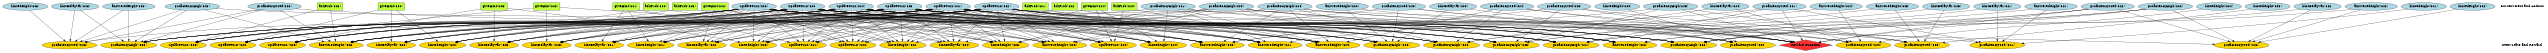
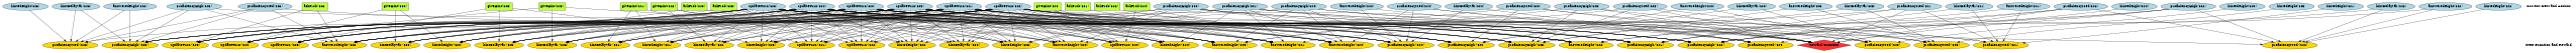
  digraph {
    fontname=Helvetica
    fontsize=16
    rankdir=TB
    ranksep=2.00
    node [color=black fillcolor=lightblue fontsize=16 shape=ellipse style=filled]
    edge [color=black style=solid]
    "proficiencyMed($s3)" [height=0.51069 width=2.9856]
    "giveHint($s2)" [fillcolor=olivedrab1 height=0.5 shape=box width=1.4722]
    "updateTurn($s2)" [height=0.51069 width=2.4356]
    "answeredRight($s1)" [height=0.51069 width=2.8481]
    "hintedRight($s2)" [height=0.51069 width=2.4749]
    "proficiencyHigh($s1)" [height=0.51069 width=3.0445]
    "answeredRight($s5)" [height=0.51069 width=2.8481]
    "hintDelayVar($s4)" [height=0.51069 width=2.6713]
    "askProb($s1)" [fillcolor=olivedrab1 height=0.5 shape=box width=1.4028]
    "hintDelayVar($s0)" [height=0.51069 width=2.6713]
    "proficiencyHigh($s5)" [height=0.51069 width=3.0445]
    "updateTurn($s3)" [height=0.51069 width=2.4356]
    "proficiencyMed($s0)" [height=0.51069 width=2.9856]
    "askProb($s5)" [fillcolor=olivedrab1 height=0.5 shape=box width=1.4028]
    "proficiencyMed($s4)" [height=0.51069 width=2.9856]
    "giveHint($s5)" [fillcolor=olivedrab1 height=0.5 shape=box width=1.4722]
    "answeredRight($s0)" [height=0.51069 width=2.8481]
    "giveHint($s1)" [fillcolor=olivedrab1 height=0.5 shape=box width=1.4722]
    "proficiencyHigh($s0)" [height=0.51069 width=3.0445]
    "answeredRight($s4)" [height=0.51069 width=2.8481]
    "hintDelayVar($s5)" [height=0.51069 width=2.6713]
    "askProb($s0)" [fillcolor=olivedrab1 height=0.5 shape=box width=1.4028]
    "hintDelayVar($s1)" [height=0.51069 width=2.6713]
    "proficiencyHigh($s4)" [height=0.51069 width=3.0445]
    "hintedRight($s3)" [height=0.51069 width=2.4749]
    "giveHint($s0)" [fillcolor=olivedrab1 height=0.5 shape=box width=1.4722]
    "updateTurn($s4)" [height=0.51069 width=2.4356]
    "proficiencyMed($s1)" [height=0.51069 width=2.9856]
    "askProb($s4)" [fillcolor=olivedrab1 height=0.5 shape=box width=1.4028]
    "proficiencyMed($s5)" [height=0.51069 width=2.9856]
    n31 [fillcolor=white height=0.5 label="Current Next and Actions" shape=plaintext style=bold width=2.5139]
    "giveHint($s4)" [fillcolor=olivedrab1 height=0.5 shape=box width=1.4722]
    "updateTurn($s0)" [height=0.51069 width=2.4356]
    "answeredRight($s3)" [height=0.51069 width=2.8481]
    "hintedRight($s0)" [height=0.51069 width=2.4749]
    "hintDelayVar($s2)" [height=0.51069 width=2.6713]
    "proficiencyHigh($s3)" [height=0.51069 width=3.0445]
    "hintedRight($s4)" [height=0.51069 width=2.4749]
    "updateTurn($s5)" [height=0.51069 width=2.4356]
    "askProb($s3)" [fillcolor=olivedrab1 height=0.5 shape=box width=1.4028]
    "proficiencyMed($s2)" [height=0.51069 width=2.9856]
    "giveHint($s3)" [fillcolor=olivedrab1 height=0.5 shape=box width=1.4722]
    "updateTurn($s1)" [height=0.51069 width=2.4356]
    "answeredRight($s2)" [height=0.51069 width=2.8481]
    "hintedRight($s1)" [height=0.51069 width=2.4749]
    "hintDelayVar($s3)" [height=0.51069 width=2.6713]
    "askProb($s2)" [fillcolor=olivedrab1 height=0.5 shape=box width=1.4028]
    "proficiencyHigh($s2)" [height=0.51069 width=3.0445]
    "hintedRight($s5)" [height=0.51069 width=2.4749]
    "proficiencyMed'($s3)" [fillcolor=gold1 height=0.51069 width=3.0445]
    "hintedRight'($s0)" [fillcolor=gold1 height=0.51069 width=2.5338]
    "hintedRight'($s4)" [fillcolor=gold1 height=0.51069 width=2.5338]
    "answeredRight'($s3)" [fillcolor=gold1 height=0.51069 width=2.907]
    "proficiencyHigh'($s4)" [fillcolor=gold1 height=0.51069 width=3.1034]
    "hintDelayVar'($s1)" [fillcolor=gold1 height=0.51069 width=2.7302]
    "hintDelayVar'($s5)" [fillcolor=gold1 height=0.51069 width=2.7302]
-   "Next State and Reward" [fillcolor=white height=0.5 shape=plaintext style=bold width=2.25]
+   "Next State and Reward" [fillcolor=white height=0.5 shape=plaintext style=bold width=2.25 label="Next Function and Reward"]
    "Reward Function" [fillcolor=firebrick1 height=0.72222 shape=diamond width=3.5278]
    "updateTurn'($s2)" [fillcolor=gold1 height=0.51069 width=2.4945]
    "hintedRight'($s3)" [fillcolor=gold1 height=0.51069 width=2.5338]
    "proficiencyMed'($s4)" [fillcolor=gold1 height=0.51069 width=3.0445]
    "answeredRight'($s0)" [fillcolor=gold1 height=0.51069 width=2.907]
    "proficiencyHigh'($s1)" [fillcolor=gold1 height=0.51069 width=3.1034]
    "answeredRight'($s4)" [fillcolor=gold1 height=0.51069 width=2.907]
    "proficiencyHigh'($s5)" [fillcolor=gold1 height=0.51069 width=3.1034]
    "hintDelayVar'($s2)" [fillcolor=gold1 height=0.51069 width=2.7302]
    "proficiencyHigh'($s0)" [fillcolor=gold1 height=0.51069 width=3.1034]
    "updateTurn'($s3)" [fillcolor=gold1 height=0.51069 width=2.4945]
    "proficiencyMed'($s1)" [fillcolor=gold1 height=0.51069 width=3.0445]
    "hintedRight'($s2)" [fillcolor=gold1 height=0.51069 width=2.5338]
    "proficiencyMed'($s5)" [fillcolor=gold1 height=0.51069 width=3.0445]
    "answeredRight'($s1)" [fillcolor=gold1 height=0.51069 width=2.907]
    "proficiencyHigh'($s2)" [fillcolor=gold1 height=0.51069 width=3.1034]
    "answeredRight'($s5)" [fillcolor=gold1 height=0.51069 width=2.907]
    "hintDelayVar'($s3)" [fillcolor=gold1 height=0.51069 width=2.7302]
    "updateTurn'($s4)" [fillcolor=gold1 height=0.51069 width=2.4945]
    "proficiencyMed'($s0)" [fillcolor=gold1 height=0.51069 width=3.0445]
    "updateTurn'($s0)" [fillcolor=gold1 height=0.51069 width=2.4945]
    "proficiencyMed'($s2)" [fillcolor=gold1 height=0.51069 width=3.0445]
    "hintedRight'($s1)" [fillcolor=gold1 height=0.51069 width=2.5338]
    "hintedRight'($s5)" [fillcolor=gold1 height=0.51069 width=2.5338]
    "hintDelayVar'($s0)" [fillcolor=gold1 height=0.51069 width=2.7302]
    "answeredRight'($s2)" [fillcolor=gold1 height=0.51069 width=2.907]
    "proficiencyHigh'($s3)" [fillcolor=gold1 height=0.51069 width=3.1034]
    "hintDelayVar'($s4)" [fillcolor=gold1 height=0.51069 width=2.7302]
    "updateTurn'($s5)" [fillcolor=gold1 height=0.51069 width=2.4945]
    "updateTurn'($s1)" [fillcolor=gold1 height=0.51069 width=2.4945]
    subgraph sub_1 {
      rank=same
      "proficiencyMed($s3)"
      "giveHint($s2)"
      "updateTurn($s2)"
      "answeredRight($s1)"
      "hintedRight($s2)"
      "proficiencyHigh($s1)"
      "answeredRight($s5)"
      "hintDelayVar($s4)"
      "askProb($s1)"
      "hintDelayVar($s0)"
      "proficiencyHigh($s5)"
      "updateTurn($s3)"
      "proficiencyMed($s0)"
      "askProb($s5)"
      "proficiencyMed($s4)"
      "giveHint($s5)"
      "answeredRight($s0)"
      "giveHint($s1)"
      "proficiencyHigh($s0)"
      "answeredRight($s4)"
      "hintDelayVar($s5)"
      "askProb($s0)"
      "hintDelayVar($s1)"
      "proficiencyHigh($s4)"
      "hintedRight($s3)"
      "giveHint($s0)"
      "updateTurn($s4)"
      "proficiencyMed($s1)"
      "askProb($s4)"
      "proficiencyMed($s5)"
      n31
      "giveHint($s4)"
      "updateTurn($s0)"
      "answeredRight($s3)"
      "hintedRight($s0)"
      "hintDelayVar($s2)"
      "proficiencyHigh($s3)"
      "hintedRight($s4)"
      "updateTurn($s5)"
      "askProb($s3)"
      "proficiencyMed($s2)"
      "giveHint($s3)"
      "updateTurn($s1)"
      "answeredRight($s2)"
      "hintedRight($s1)"
      "hintDelayVar($s3)"
      "askProb($s2)"
      "proficiencyHigh($s2)"
      "hintedRight($s5)"
    }
    subgraph sub_2 {
      rank=same
      "proficiencyMed'($s3)"
      "hintedRight'($s0)"
      "hintedRight'($s4)"
      "answeredRight'($s3)"
      "proficiencyHigh'($s4)"
      "hintDelayVar'($s1)"
      "hintDelayVar'($s5)"
      "Next State and Reward"
      "Reward Function"
      "updateTurn'($s2)"
      "hintedRight'($s3)"
      "proficiencyMed'($s4)"
      "answeredRight'($s0)"
      "proficiencyHigh'($s1)"
      "answeredRight'($s4)"
      "proficiencyHigh'($s5)"
      "hintDelayVar'($s2)"
      "proficiencyHigh'($s0)"
      "updateTurn'($s3)"
      "proficiencyMed'($s1)"
      "hintedRight'($s2)"
      "proficiencyMed'($s5)"
      "answeredRight'($s1)"
      "proficiencyHigh'($s2)"
      "answeredRight'($s5)"
      "hintDelayVar'($s3)"
      "updateTurn'($s4)"
      "proficiencyMed'($s0)"
      "updateTurn'($s0)"
      "proficiencyMed'($s2)"
      "hintedRight'($s1)"
      "hintedRight'($s5)"
      "hintDelayVar'($s0)"
      "answeredRight'($s2)"
      "proficiencyHigh'($s3)"
      "hintDelayVar'($s4)"
      "updateTurn'($s5)"
      "updateTurn'($s1)"
    }
    "proficiencyMed($s3)" -> "proficiencyMed'($s3)"
    "proficiencyMed($s3)" -> "answeredRight'($s3)"
    "proficiencyMed($s3)" -> "Reward Function" [color="" style=""]
    "proficiencyMed($s3)" -> "proficiencyHigh'($s3)"
    "giveHint($s2)" -> "updateTurn'($s2)"
    "giveHint($s2)" -> "hintDelayVar'($s2)"
    "giveHint($s2)" -> "hintedRight'($s2)"
    "updateTurn($s2)" -> "hintedRight'($s0)"
    "updateTurn($s2)" -> "hintedRight'($s4)"
    "updateTurn($s2)" -> "answeredRight'($s3)"
    "updateTurn($s2)" -> "proficiencyHigh'($s4)"
    "updateTurn($s2)" -> "hintDelayVar'($s1)"
    "updateTurn($s2)" -> "hintDelayVar'($s5)"
    "updateTurn($s2)" -> "updateTurn'($s2)"
    "updateTurn($s2)" -> "hintedRight'($s3)"
    "updateTurn($s2)" -> "answeredRight'($s0)"
    "updateTurn($s2)" -> "proficiencyHigh'($s1)"
    "updateTurn($s2)" -> "answeredRight'($s4)"
    "updateTurn($s2)" -> "proficiencyHigh'($s5)"
    "updateTurn($s2)" -> "hintDelayVar'($s2)"
    "updateTurn($s2)" -> "proficiencyHigh'($s0)"
    "updateTurn($s2)" -> "updateTurn'($s3)"
    "updateTurn($s2)" -> "hintedRight'($s2)"
    "updateTurn($s2)" -> "answeredRight'($s1)"
    "updateTurn($s2)" -> "proficiencyHigh'($s2)"
    "updateTurn($s2)" -> "answeredRight'($s5)"
    "updateTurn($s2)" -> "hintDelayVar'($s3)"
    "updateTurn($s2)" -> "updateTurn'($s4)"
    "updateTurn($s2)" -> "updateTurn'($s0)"
    "updateTurn($s2)" -> "proficiencyMed'($s2)"
    "updateTurn($s2)" -> "hintedRight'($s1)"
    "updateTurn($s2)" -> "hintedRight'($s5)"
    "updateTurn($s2)" -> "hintDelayVar'($s0)"
    "updateTurn($s2)" -> "answeredRight'($s2)"
    "updateTurn($s2)" -> "proficiencyHigh'($s3)"
    "updateTurn($s2)" -> "hintDelayVar'($s4)"
    "updateTurn($s2)" -> "updateTurn'($s5)"
    "updateTurn($s2)" -> "updateTurn'($s1)"
    "answeredRight($s1)" -> "proficiencyHigh'($s1)"
    "answeredRight($s1)" -> "proficiencyMed'($s1)"
    "hintedRight($s2)" -> "proficiencyMed'($s2)"
    "proficiencyHigh($s1)" -> "hintedRight'($s4)"
    "proficiencyHigh($s1)" -> "answeredRight'($s3)"
    "proficiencyHigh($s1)" -> "Reward Function" [color="" style=""]
    "proficiencyHigh($s1)" -> "hintedRight'($s3)"
    "proficiencyHigh($s1)" -> "proficiencyHigh'($s1)"
    "proficiencyHigh($s1)" -> "answeredRight'($s4)"
+   "proficiencyHigh($s1)" -> "proficiencyMed'($s1)"
    "proficiencyHigh($s1)" -> "answeredRight'($s1)"
    "answeredRight($s5)" -> "proficiencyHigh'($s5)"
    "answeredRight($s5)" -> "proficiencyMed'($s5)"
    "hintDelayVar($s4)" -> "proficiencyHigh'($s4)"
    "hintDelayVar($s4)" -> "proficiencyMed'($s4)"
    "askProb($s1)" -> "answeredRight'($s1)"
    "askProb($s1)" -> "updateTurn'($s1)"
    "hintDelayVar($s0)" -> "proficiencyHigh'($s0)"
    "hintDelayVar($s0)" -> "proficiencyMed'($s0)"
    "proficiencyHigh($s5)" -> "Reward Function" [color="" style=""]
    "proficiencyHigh($s5)" -> "proficiencyHigh'($s5)"
    "proficiencyHigh($s5)" -> "proficiencyMed'($s5)"
    "proficiencyHigh($s5)" -> "answeredRight'($s5)"
    "updateTurn($s3)" -> "proficiencyMed'($s3)"
    "updateTurn($s3)" -> "hintedRight'($s0)"
    "updateTurn($s3)" -> "hintedRight'($s4)"
    "updateTurn($s3)" -> "answeredRight'($s3)"
    "updateTurn($s3)" -> "proficiencyHigh'($s4)"
    "updateTurn($s3)" -> "hintDelayVar'($s1)"
    "updateTurn($s3)" -> "hintDelayVar'($s5)"
    "updateTurn($s3)" -> "updateTurn'($s2)"
    "updateTurn($s3)" -> "hintedRight'($s3)"
    "updateTurn($s3)" -> "answeredRight'($s0)"
    "updateTurn($s3)" -> "proficiencyHigh'($s1)"
    "updateTurn($s3)" -> "answeredRight'($s4)"
    "updateTurn($s3)" -> "proficiencyHigh'($s5)"
    "updateTurn($s3)" -> "hintDelayVar'($s2)"
    "updateTurn($s3)" -> "proficiencyHigh'($s0)"
    "updateTurn($s3)" -> "updateTurn'($s3)"
    "updateTurn($s3)" -> "hintedRight'($s2)"
    "updateTurn($s3)" -> "answeredRight'($s1)"
    "updateTurn($s3)" -> "proficiencyHigh'($s2)"
    "updateTurn($s3)" -> "answeredRight'($s5)"
    "updateTurn($s3)" -> "hintDelayVar'($s3)"
    "updateTurn($s3)" -> "updateTurn'($s4)"
    "updateTurn($s3)" -> "updateTurn'($s0)"
    "updateTurn($s3)" -> "hintedRight'($s1)"
    "updateTurn($s3)" -> "hintedRight'($s5)"
    "updateTurn($s3)" -> "hintDelayVar'($s0)"
    "updateTurn($s3)" -> "answeredRight'($s2)"
    "updateTurn($s3)" -> "proficiencyHigh'($s3)"
    "updateTurn($s3)" -> "hintDelayVar'($s4)"
    "updateTurn($s3)" -> "updateTurn'($s5)"
    "updateTurn($s3)" -> "updateTurn'($s1)"
    "proficiencyMed($s0)" -> "Reward Function" [color="" style=""]
    "proficiencyMed($s0)" -> "answeredRight'($s0)"
    "proficiencyMed($s0)" -> "proficiencyHigh'($s0)"
    "proficiencyMed($s0)" -> "proficiencyMed'($s0)"
    "askProb($s5)" -> "answeredRight'($s5)"
    "askProb($s5)" -> "updateTurn'($s5)"
    "proficiencyMed($s4)" -> "proficiencyHigh'($s4)"
    "proficiencyMed($s4)" -> "Reward Function" [color="" style=""]
    "proficiencyMed($s4)" -> "proficiencyMed'($s4)"
    "proficiencyMed($s4)" -> "answeredRight'($s4)"
    "giveHint($s5)" -> "hintDelayVar'($s5)"
    "giveHint($s5)" -> "hintedRight'($s5)"
    "giveHint($s5)" -> "updateTurn'($s5)"
    "answeredRight($s0)" -> "proficiencyHigh'($s0)"
    "answeredRight($s0)" -> "proficiencyMed'($s0)"
    "giveHint($s1)" -> "hintDelayVar'($s1)"
    "giveHint($s1)" -> "hintedRight'($s1)"
    "giveHint($s1)" -> "updateTurn'($s1)"
    "proficiencyHigh($s0)" -> "answeredRight'($s3)"
    "proficiencyHigh($s0)" -> "Reward Function" [color="" style=""]
    "proficiencyHigh($s0)" -> "hintedRight'($s3)"
    "proficiencyHigh($s0)" -> "answeredRight'($s0)"
    "proficiencyHigh($s0)" -> "proficiencyHigh'($s0)"
    "proficiencyHigh($s0)" -> "hintedRight'($s2)"
    "proficiencyHigh($s0)" -> "proficiencyMed'($s0)"
    "proficiencyHigh($s0)" -> "answeredRight'($s2)"
    "answeredRight($s4)" -> "proficiencyHigh'($s4)"
    "answeredRight($s4)" -> "proficiencyMed'($s4)"
    "hintDelayVar($s5)" -> "proficiencyHigh'($s5)"
    "hintDelayVar($s5)" -> "proficiencyMed'($s5)"
    "askProb($s0)" -> "answeredRight'($s0)"
    "askProb($s0)" -> "updateTurn'($s0)"
    "hintDelayVar($s1)" -> "proficiencyHigh'($s1)"
    "hintDelayVar($s1)" -> "proficiencyMed'($s1)"
    "proficiencyHigh($s4)" -> "proficiencyHigh'($s4)"
    "proficiencyHigh($s4)" -> "Reward Function" [color="" style=""]
    "proficiencyHigh($s4)" -> "proficiencyMed'($s4)"
    "proficiencyHigh($s4)" -> "answeredRight'($s4)"
    "proficiencyHigh($s4)" -> "answeredRight'($s5)"
    "proficiencyHigh($s4)" -> "hintedRight'($s5)"
    "hintedRight($s3)" -> "proficiencyMed'($s3)"
    "giveHint($s0)" -> "hintedRight'($s0)"
    "giveHint($s0)" -> "updateTurn'($s0)"
    "giveHint($s0)" -> "hintDelayVar'($s0)"
    "updateTurn($s4)" -> "hintedRight'($s0)"
    "updateTurn($s4)" -> "hintedRight'($s4)"
    "updateTurn($s4)" -> "answeredRight'($s3)"
    "updateTurn($s4)" -> "proficiencyHigh'($s4)"
    "updateTurn($s4)" -> "hintDelayVar'($s1)"
    "updateTurn($s4)" -> "hintDelayVar'($s5)"
    "updateTurn($s4)" -> "updateTurn'($s2)"
    "updateTurn($s4)" -> "hintedRight'($s3)"
    "updateTurn($s4)" -> "proficiencyMed'($s4)"
    "updateTurn($s4)" -> "answeredRight'($s0)"
    "updateTurn($s4)" -> "proficiencyHigh'($s1)"
    "updateTurn($s4)" -> "answeredRight'($s4)"
    "updateTurn($s4)" -> "proficiencyHigh'($s5)"
    "updateTurn($s4)" -> "hintDelayVar'($s2)"
    "updateTurn($s4)" -> "proficiencyHigh'($s0)"
    "updateTurn($s4)" -> "updateTurn'($s3)"
    "updateTurn($s4)" -> "hintedRight'($s2)"
    "updateTurn($s4)" -> "answeredRight'($s1)"
    "updateTurn($s4)" -> "proficiencyHigh'($s2)"
    "updateTurn($s4)" -> "answeredRight'($s5)"
    "updateTurn($s4)" -> "hintDelayVar'($s3)"
    "updateTurn($s4)" -> "updateTurn'($s4)"
    "updateTurn($s4)" -> "updateTurn'($s0)"
    "updateTurn($s4)" -> "hintedRight'($s1)"
    "updateTurn($s4)" -> "hintedRight'($s5)"
    "updateTurn($s4)" -> "hintDelayVar'($s0)"
    "updateTurn($s4)" -> "answeredRight'($s2)"
    "updateTurn($s4)" -> "proficiencyHigh'($s3)"
    "updateTurn($s4)" -> "hintDelayVar'($s4)"
    "updateTurn($s4)" -> "updateTurn'($s5)"
    "updateTurn($s4)" -> "updateTurn'($s1)"
    "proficiencyMed($s1)" -> "Reward Function" [color="" style=""]
    "proficiencyMed($s1)" -> "proficiencyHigh'($s1)"
    "proficiencyMed($s1)" -> "proficiencyMed'($s1)"
    "proficiencyMed($s1)" -> "answeredRight'($s1)"
    "askProb($s4)" -> "answeredRight'($s4)"
    "askProb($s4)" -> "updateTurn'($s4)"
    "proficiencyMed($s5)" -> "Reward Function" [color="" style=""]
    "proficiencyMed($s5)" -> "proficiencyHigh'($s5)"
    "proficiencyMed($s5)" -> "proficiencyMed'($s5)"
    "proficiencyMed($s5)" -> "answeredRight'($s5)"
    n31 -> "Next State and Reward" [style=invis]
    "giveHint($s4)" -> "hintedRight'($s4)"
    "giveHint($s4)" -> "updateTurn'($s4)"
    "giveHint($s4)" -> "hintDelayVar'($s4)"
    "updateTurn($s0)" -> "hintedRight'($s0)"
    "updateTurn($s0)" -> "hintedRight'($s4)"
    "updateTurn($s0)" -> "answeredRight'($s3)"
    "updateTurn($s0)" -> "proficiencyHigh'($s4)"
    "updateTurn($s0)" -> "hintDelayVar'($s1)"
    "updateTurn($s0)" -> "hintDelayVar'($s5)"
    "updateTurn($s0)" -> "updateTurn'($s2)"
    "updateTurn($s0)" -> "hintedRight'($s3)"
    "updateTurn($s0)" -> "answeredRight'($s0)"
    "updateTurn($s0)" -> "proficiencyHigh'($s1)"
    "updateTurn($s0)" -> "answeredRight'($s4)"
    "updateTurn($s0)" -> "proficiencyHigh'($s5)"
    "updateTurn($s0)" -> "hintDelayVar'($s2)"
    "updateTurn($s0)" -> "proficiencyHigh'($s0)"
    "updateTurn($s0)" -> "updateTurn'($s3)"
    "updateTurn($s0)" -> "hintedRight'($s2)"
    "updateTurn($s0)" -> "answeredRight'($s1)"
    "updateTurn($s0)" -> "proficiencyHigh'($s2)"
    "updateTurn($s0)" -> "answeredRight'($s5)"
    "updateTurn($s0)" -> "hintDelayVar'($s3)"
    "updateTurn($s0)" -> "updateTurn'($s4)"
    "updateTurn($s0)" -> "proficiencyMed'($s0)"
    "updateTurn($s0)" -> "updateTurn'($s0)"
    "updateTurn($s0)" -> "hintedRight'($s1)"
    "updateTurn($s0)" -> "hintedRight'($s5)"
    "updateTurn($s0)" -> "hintDelayVar'($s0)"
    "updateTurn($s0)" -> "answeredRight'($s2)"
    "updateTurn($s0)" -> "proficiencyHigh'($s3)"
    "updateTurn($s0)" -> "hintDelayVar'($s4)"
    "updateTurn($s0)" -> "updateTurn'($s5)"
    "updateTurn($s0)" -> "updateTurn'($s1)"
    "answeredRight($s3)" -> "proficiencyMed'($s3)"
    "answeredRight($s3)" -> "proficiencyHigh'($s3)"
    "hintedRight($s0)" -> "proficiencyMed'($s0)"
    "hintDelayVar($s2)" -> "proficiencyHigh'($s2)"
    "hintDelayVar($s2)" -> "proficiencyMed'($s2)"
    "proficiencyHigh($s3)" -> "proficiencyMed'($s3)"
    "proficiencyHigh($s3)" -> "answeredRight'($s3)"
    "proficiencyHigh($s3)" -> "Reward Function" [color="" style=""]
    "proficiencyHigh($s3)" -> "proficiencyHigh'($s3)"
    "hintedRight($s4)" -> "proficiencyMed'($s4)"
    "updateTurn($s5)" -> "hintedRight'($s0)"
    "updateTurn($s5)" -> "hintedRight'($s4)"
    "updateTurn($s5)" -> "answeredRight'($s3)"
    "updateTurn($s5)" -> "proficiencyHigh'($s4)"
    "updateTurn($s5)" -> "hintDelayVar'($s1)"
    "updateTurn($s5)" -> "hintDelayVar'($s5)"
    "updateTurn($s5)" -> "updateTurn'($s2)"
    "updateTurn($s5)" -> "hintedRight'($s3)"
    "updateTurn($s5)" -> "answeredRight'($s0)"
    "updateTurn($s5)" -> "proficiencyHigh'($s1)"
    "updateTurn($s5)" -> "answeredRight'($s4)"
    "updateTurn($s5)" -> "proficiencyHigh'($s5)"
    "updateTurn($s5)" -> "hintDelayVar'($s2)"
    "updateTurn($s5)" -> "proficiencyHigh'($s0)"
    "updateTurn($s5)" -> "updateTurn'($s3)"
    "updateTurn($s5)" -> "hintedRight'($s2)"
    "updateTurn($s5)" -> "proficiencyMed'($s5)"
    "updateTurn($s5)" -> "answeredRight'($s1)"
    "updateTurn($s5)" -> "proficiencyHigh'($s2)"
    "updateTurn($s5)" -> "answeredRight'($s5)"
    "updateTurn($s5)" -> "hintDelayVar'($s3)"
    "updateTurn($s5)" -> "updateTurn'($s4)"
    "updateTurn($s5)" -> "updateTurn'($s0)"
    "updateTurn($s5)" -> "hintedRight'($s1)"
    "updateTurn($s5)" -> "hintedRight'($s5)"
    "updateTurn($s5)" -> "hintDelayVar'($s0)"
    "updateTurn($s5)" -> "answeredRight'($s2)"
    "updateTurn($s5)" -> "proficiencyHigh'($s3)"
    "updateTurn($s5)" -> "hintDelayVar'($s4)"
    "updateTurn($s5)" -> "updateTurn'($s5)"
    "updateTurn($s5)" -> "updateTurn'($s1)"
    "askProb($s3)" -> "answeredRight'($s3)"
    "askProb($s3)" -> "updateTurn'($s3)"
    "proficiencyMed($s2)" -> "Reward Function" [color="" style=""]
    "proficiencyMed($s2)" -> "proficiencyHigh'($s2)"
    "proficiencyMed($s2)" -> "proficiencyMed'($s2)"
    "proficiencyMed($s2)" -> "answeredRight'($s2)"
    "giveHint($s3)" -> "hintedRight'($s3)"
    "giveHint($s3)" -> "updateTurn'($s3)"
    "giveHint($s3)" -> "hintDelayVar'($s3)"
    "updateTurn($s1)" -> "hintedRight'($s0)"
    "updateTurn($s1)" -> "hintedRight'($s4)"
    "updateTurn($s1)" -> "answeredRight'($s3)"
    "updateTurn($s1)" -> "proficiencyHigh'($s4)"
    "updateTurn($s1)" -> "hintDelayVar'($s1)"
    "updateTurn($s1)" -> "hintDelayVar'($s5)"
    "updateTurn($s1)" -> "updateTurn'($s2)"
    "updateTurn($s1)" -> "hintedRight'($s3)"
    "updateTurn($s1)" -> "answeredRight'($s0)"
    "updateTurn($s1)" -> "proficiencyHigh'($s1)"
    "updateTurn($s1)" -> "answeredRight'($s4)"
    "updateTurn($s1)" -> "proficiencyHigh'($s5)"
    "updateTurn($s1)" -> "hintDelayVar'($s2)"
    "updateTurn($s1)" -> "proficiencyHigh'($s0)"
    "updateTurn($s1)" -> "updateTurn'($s3)"
    "updateTurn($s1)" -> "proficiencyMed'($s1)"
    "updateTurn($s1)" -> "hintedRight'($s2)"
    "updateTurn($s1)" -> "answeredRight'($s1)"
    "updateTurn($s1)" -> "proficiencyHigh'($s2)"
    "updateTurn($s1)" -> "answeredRight'($s5)"
    "updateTurn($s1)" -> "hintDelayVar'($s3)"
    "updateTurn($s1)" -> "updateTurn'($s4)"
    "updateTurn($s1)" -> "updateTurn'($s0)"
    "updateTurn($s1)" -> "hintedRight'($s1)"
    "updateTurn($s1)" -> "hintedRight'($s5)"
    "updateTurn($s1)" -> "hintDelayVar'($s0)"
    "updateTurn($s1)" -> "answeredRight'($s2)"
    "updateTurn($s1)" -> "proficiencyHigh'($s3)"
    "updateTurn($s1)" -> "hintDelayVar'($s4)"
    "updateTurn($s1)" -> "updateTurn'($s5)"
    "updateTurn($s1)" -> "updateTurn'($s1)"
    "answeredRight($s2)" -> "proficiencyHigh'($s2)"
    "answeredRight($s2)" -> "proficiencyMed'($s2)"
    "hintedRight($s1)" -> "proficiencyMed'($s1)"
    "hintDelayVar($s3)" -> "proficiencyMed'($s3)"
    "hintDelayVar($s3)" -> "proficiencyHigh'($s3)"
    "askProb($s2)" -> "updateTurn'($s2)"
    "askProb($s2)" -> "answeredRight'($s2)"
    "proficiencyHigh($s2)" -> "Reward Function" [color="" style=""]
    "proficiencyHigh($s2)" -> "proficiencyHigh'($s2)"
    "proficiencyHigh($s2)" -> "proficiencyMed'($s2)"
    "proficiencyHigh($s2)" -> "answeredRight'($s2)"
    "hintedRight($s5)" -> "proficiencyMed'($s5)"
  }
